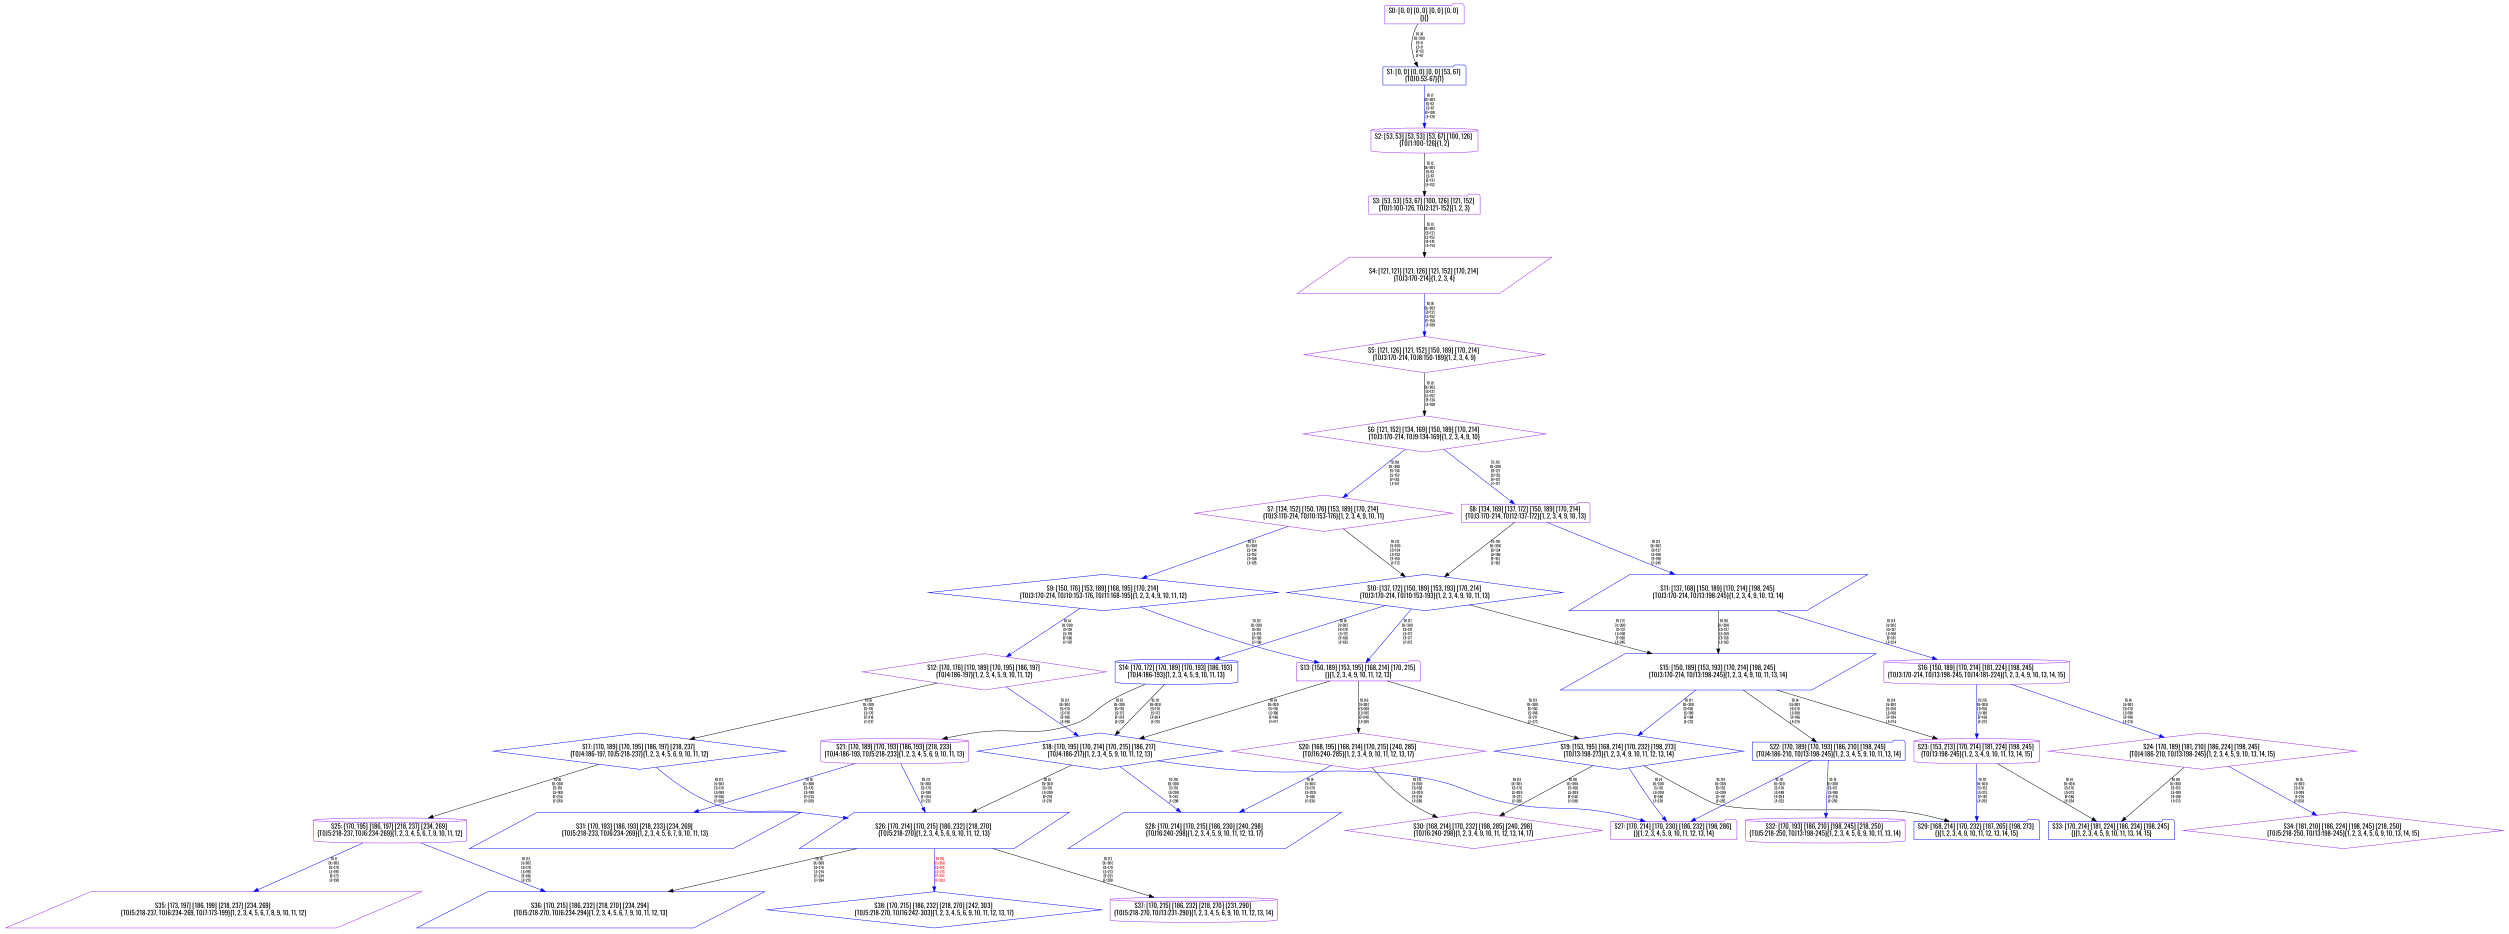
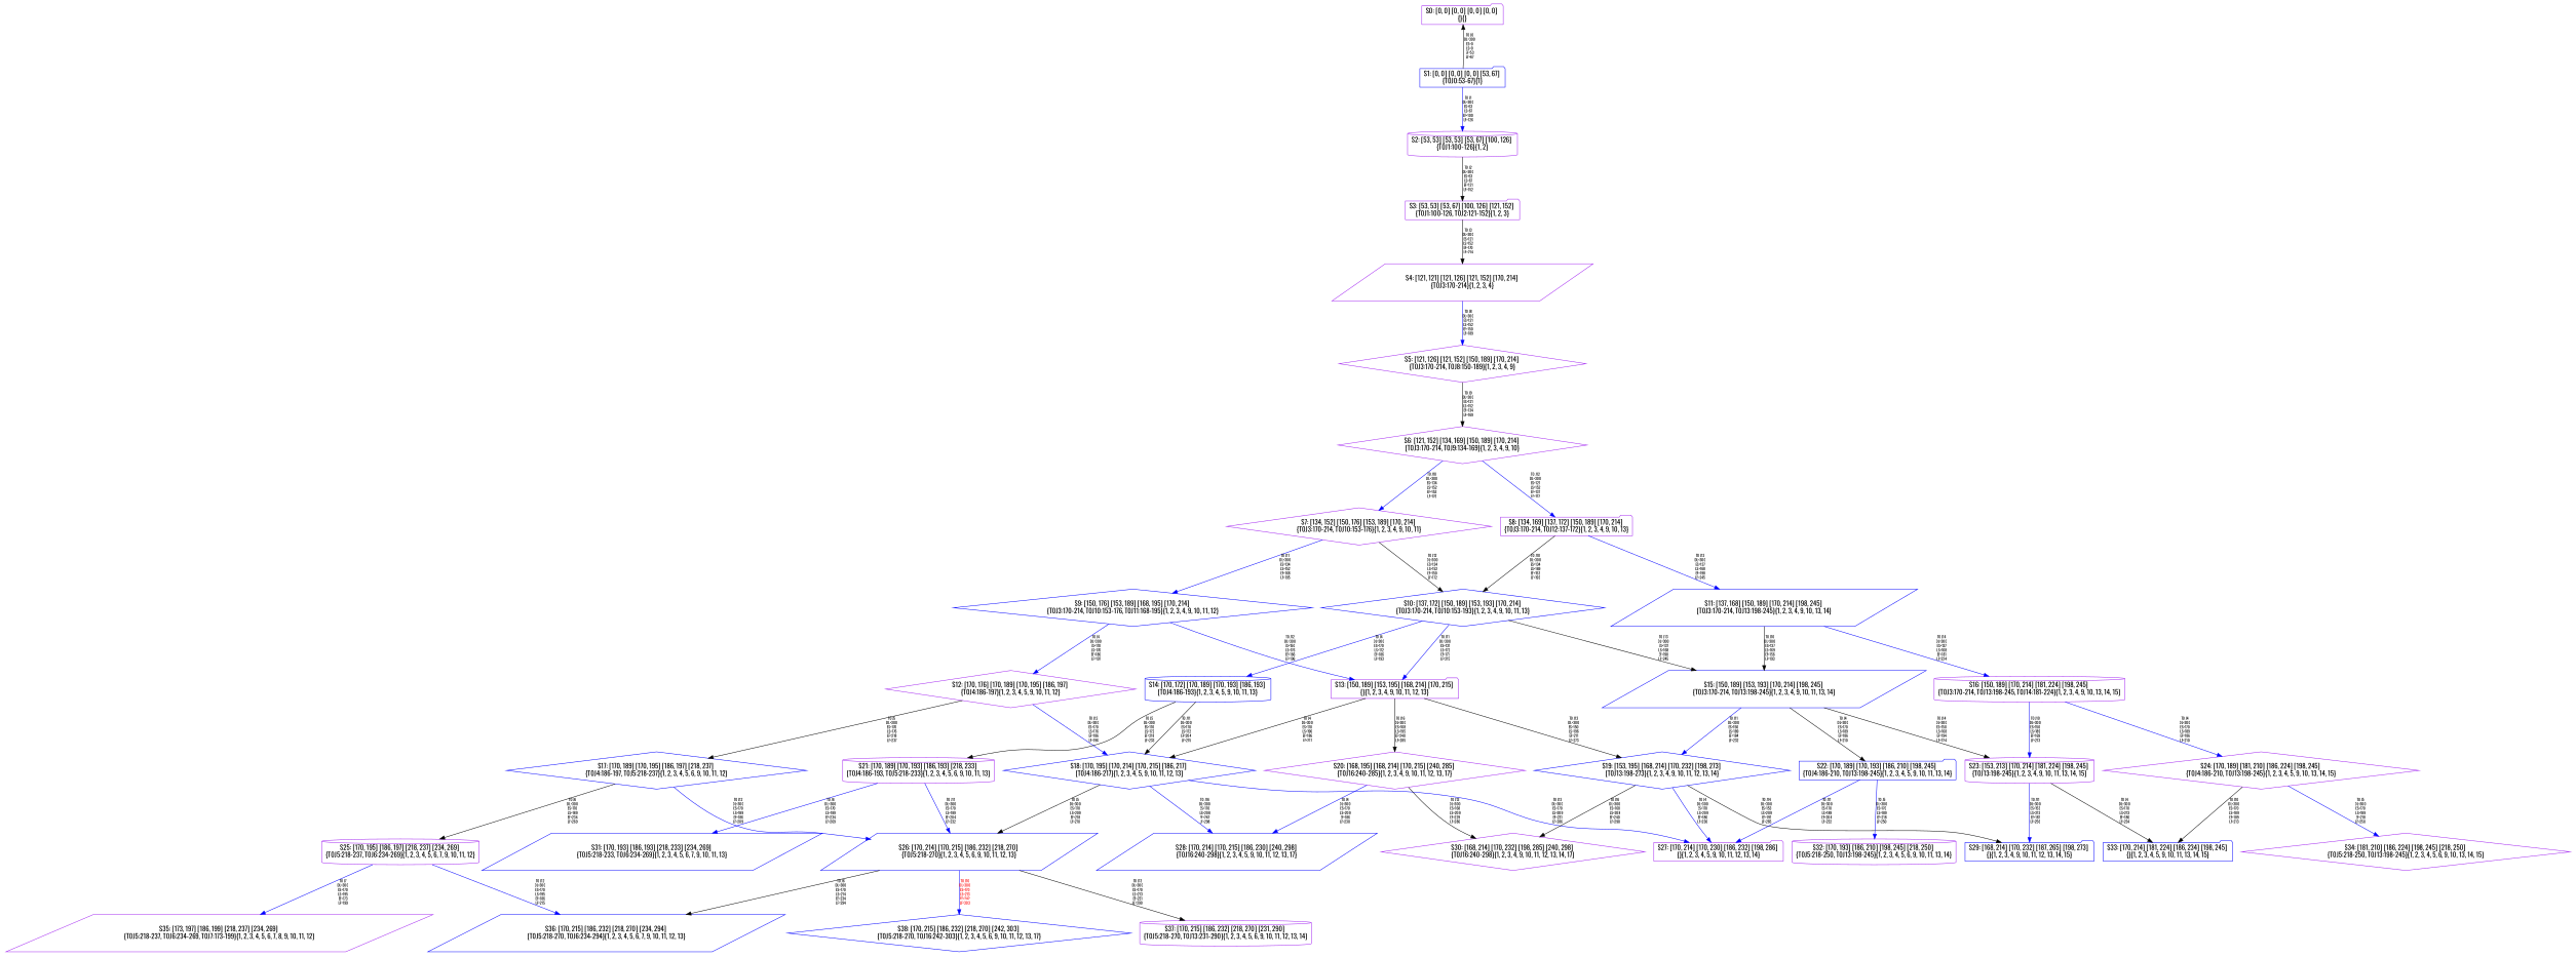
  digraph {
    fontname=Oswald
    node [color=purple shape=diamond fontname=Oswald]
    edge [fontsize=8 color=blue fontname=Oswald]
    n1 [label="S0: [0, 0] [0, 0] [0, 0] [0, 0] \n{}{}" shape=folder]
    n2 [label="S1: [0, 0] [0, 0] [0, 0] [53, 67] \n{T0J0:53-67}{1}" color=blue shape=folder]
    n3 [label="S2: [53, 53] [53, 53] [53, 67] [100, 126] \n{T0J1:100-126}{1, 2}" shape=cylinder]
    n4 [label="S3: [53, 53] [53, 67] [100, 126] [121, 152] \n{T0J1:100-126, T0J2:121-152}{1, 2, 3}" shape=folder]
    n5 [label="S4: [121, 121] [121, 126] [121, 152] [170, 214] \n{T0J3:170-214}{1, 2, 3, 4}" shape=parallelogram]
    n6 [label="S5: [121, 126] [121, 152] [150, 189] [170, 214] \n{T0J3:170-214, T0J8:150-189}{1, 2, 3, 4, 9}"]
    n7 [label="S6: [121, 152] [134, 169] [150, 189] [170, 214] \n{T0J3:170-214, T0J9:134-169}{1, 2, 3, 4, 9, 10}"]
    n8 [label="S7: [134, 152] [150, 176] [153, 189] [170, 214] \n{T0J3:170-214, T0J10:153-176}{1, 2, 3, 4, 9, 10, 11}"]
    n9 [label="S8: [134, 169] [137, 172] [150, 189] [170, 214] \n{T0J3:170-214, T0J12:137-172}{1, 2, 3, 4, 9, 10, 13}" shape=folder]
    n10 [label="S9: [150, 176] [153, 189] [168, 195] [170, 214] \n{T0J3:170-214, T0J10:153-176, T0J11:168-195}{1, 2, 3, 4, 9, 10, 11, 12}" color=blue]
    n11 [label="S10: [137, 172] [150, 189] [153, 193] [170, 214] \n{T0J3:170-214, T0J10:153-193}{1, 2, 3, 4, 9, 10, 11, 13}" color=blue]
    n12 [label="S11: [137, 168] [150, 189] [170, 214] [198, 245] \n{T0J3:170-214, T0J13:198-245}{1, 2, 3, 4, 9, 10, 13, 14}" color=blue shape=parallelogram]
    n13 [label="S12: [170, 176] [170, 189] [170, 195] [186, 197] \n{T0J4:186-197}{1, 2, 3, 4, 5, 9, 10, 11, 12}"]
    n14 [label="S13: [150, 189] [153, 195] [168, 214] [170, 215] \n{}{1, 2, 3, 4, 9, 10, 11, 12, 13}" shape=folder]
    n15 [label="S14: [170, 172] [170, 189] [170, 193] [186, 193] \n{T0J4:186-193}{1, 2, 3, 4, 5, 9, 10, 11, 13}" color=blue shape=cylinder]
    n16 [label="S15: [150, 189] [153, 193] [170, 214] [198, 245] \n{T0J3:170-214, T0J13:198-245}{1, 2, 3, 4, 9, 10, 11, 13, 14}" color=blue shape=parallelogram]
    n17 [label="S16: [150, 189] [170, 214] [181, 224] [198, 245] \n{T0J3:170-214, T0J13:198-245, T0J14:181-224}{1, 2, 3, 4, 9, 10, 13, 14, 15}" shape=cylinder]
    n18 [label="S17: [170, 189] [170, 195] [186, 197] [218, 237] \n{T0J4:186-197, T0J5:218-237}{1, 2, 3, 4, 5, 6, 9, 10, 11, 12}" color=blue]
    n19 [label="S18: [170, 195] [170, 214] [170, 215] [186, 217] \n{T0J4:186-217}{1, 2, 3, 4, 5, 9, 10, 11, 12, 13}" color=blue]
    n20 [label="S19: [153, 195] [168, 214] [170, 232] [198, 273] \n{T0J13:198-273}{1, 2, 3, 4, 9, 10, 11, 12, 13, 14}" color=blue]
    n21 [label="S20: [168, 195] [168, 214] [170, 215] [240, 285] \n{T0J16:240-285}{1, 2, 3, 4, 9, 10, 11, 12, 13, 17}"]
    n22 [label="S21: [170, 189] [170, 193] [186, 193] [218, 233] \n{T0J4:186-193, T0J5:218-233}{1, 2, 3, 4, 5, 6, 9, 10, 11, 13}" shape=cylinder]
    n23 [label="S22: [170, 189] [170, 193] [186, 210] [198, 245] \n{T0J4:186-210, T0J13:198-245}{1, 2, 3, 4, 5, 9, 10, 11, 13, 14}" color=blue shape=folder]
    n24 [label="S23: [153, 213] [170, 214] [181, 224] [198, 245] \n{T0J13:198-245}{1, 2, 3, 4, 9, 10, 11, 13, 14, 15}" shape=cylinder]
    n25 [label="S24: [170, 189] [181, 210] [186, 224] [198, 245] \n{T0J4:186-210, T0J13:198-245}{1, 2, 3, 4, 5, 9, 10, 13, 14, 15}"]
    n26 [label="S25: [170, 195] [186, 197] [218, 237] [234, 269] \n{T0J5:218-237, T0J6:234-269}{1, 2, 3, 4, 5, 6, 7, 9, 10, 11, 12}" shape=cylinder]
    n27 [label="S26: [170, 214] [170, 215] [186, 232] [218, 270] \n{T0J5:218-270}{1, 2, 3, 4, 5, 6, 9, 10, 11, 12, 13}" color=blue shape=parallelogram]
    n28 [label="S27: [170, 214] [170, 230] [186, 232] [198, 286] \n{}{1, 2, 3, 4, 5, 9, 10, 11, 12, 13, 14}" shape=folder]
    n29 [label="S28: [170, 214] [170, 215] [186, 230] [240, 298] \n{T0J16:240-298}{1, 2, 3, 4, 5, 9, 10, 11, 12, 13, 17}" color=blue shape=parallelogram]
    n30 [label="S29: [168, 214] [170, 232] [187, 265] [198, 273] \n{}{1, 2, 3, 4, 9, 10, 11, 12, 13, 14, 15}" color=blue shape=folder]
    n31 [label="S30: [168, 214] [170, 232] [198, 285] [240, 298] \n{T0J16:240-298}{1, 2, 3, 4, 9, 10, 11, 12, 13, 14, 17}"]
    n32 [label="S31: [170, 193] [186, 193] [218, 233] [234, 269] \n{T0J5:218-233, T0J6:234-269}{1, 2, 3, 4, 5, 6, 7, 9, 10, 11, 13}" color=blue shape=parallelogram]
    n33 [label="S32: [170, 193] [186, 210] [198, 245] [218, 250] \n{T0J5:218-250, T0J13:198-245}{1, 2, 3, 4, 5, 6, 9, 10, 11, 13, 14}" shape=cylinder]
    n34 [label="S33: [170, 214] [181, 224] [186, 234] [198, 245] \n{}{1, 2, 3, 4, 5, 9, 10, 11, 13, 14, 15}" color=blue shape=folder]
    n35 [label="S34: [181, 210] [186, 224] [198, 245] [218, 250] \n{T0J5:218-250, T0J13:198-245}{1, 2, 3, 4, 5, 6, 9, 10, 13, 14, 15}"]
    n36 [label="S35: [173, 197] [186, 199] [218, 237] [234, 269] \n{T0J5:218-237, T0J6:234-269, T0J7:173-199}{1, 2, 3, 4, 5, 6, 7, 8, 9, 10, 11, 12}" shape=parallelogram]
    n37 [label="S36: [170, 215] [186, 232] [218, 270] [234, 294] \n{T0J5:218-270, T0J6:234-294}{1, 2, 3, 4, 5, 6, 7, 9, 10, 11, 12, 13}" color=blue shape=parallelogram]
    n38 [label="S37: [170, 215] [186, 232] [218, 270] [231, 290] \n{T0J5:218-270, T0J13:231-290}{1, 2, 3, 4, 5, 6, 9, 10, 11, 12, 13, 14}" shape=cylinder]
    n39 [color=blue label="S38: [170, 215] [186, 232] [218, 270] [242, 303] \n{T0J5:218-270, T0J16:242-303}{1, 2, 3, 4, 5, 6, 9, 10, 11, 12, 13, 17}"]
-   n1 -> n2 [label="T0 J0\nDL=300\nES=0\nLS=0\nEF=53\nLF=67" color=black]
+   n2 -> n1 [label="T0 J0\nDL=300\nES=0\nLS=0\nEF=53\nLF=67" color=black]
    n2 -> n3 [label="T0 J1\nDL=300\nES=53\nLS=67\nEF=100\nLF=126"]
    n3 -> n4 [label="T0 J2\nDL=300\nES=53\nLS=67\nEF=121\nLF=152" color=black]
    n4 -> n5 [label="T0 J3\nDL=300\nES=121\nLS=152\nEF=170\nLF=214" color=black]
    n5 -> n6 [label="T0 J8\nDL=300\nES=121\nLS=152\nEF=150\nLF=189"]
    n6 -> n7 [label="T0 J9\nDL=300\nES=121\nLS=152\nEF=134\nLF=169" color=black]
    n7 -> n8 [label="T0 J10\nDL=300\nES=134\nLS=152\nEF=153\nLF=176"]
    n7 -> n9 [label="T0 J12\nDL=300\nES=121\nLS=152\nEF=137\nLF=172"]
    n8 -> n10 [label="T0 J11\nDL=300\nES=134\nLS=152\nEF=168\nLF=195"]
    n8 -> n11 [label="T0 J12\nDL=300\nES=134\nLS=152\nEF=150\nLF=172" color=black]
    n9 -> n11 [label="T0 J10\nDL=300\nES=134\nLS=169\nEF=153\nLF=193" color=black]
    n9 -> n12 [label="T0 J13\nDL=300\nES=137\nLS=168\nEF=198\nLF=245"]
    n10 -> n13 [label="T0 J4\nDL=300\nES=170\nLS=176\nEF=186\nLF=197"]
    n10 -> n14 [label="T0 J12\nDL=300\nES=150\nLS=176\nEF=166\nLF=196"]
    n11 -> n14 [label="T0 J11\nDL=300\nES=137\nLS=172\nEF=171\nLF=215"]
    n11 -> n15 [label="T0 J4\nDL=300\nES=170\nLS=172\nEF=186\nLF=193"]
    n11 -> n16 [label="T0 J13\nDL=300\nES=137\nLS=168\nEF=198\nLF=245" color=black]
    n12 -> n16 [label="T0 J10\nDL=300\nES=137\nLS=169\nEF=156\nLF=193" color=black]
    n12 -> n17 [label="T0 J14\nDL=300\nES=137\nLS=168\nEF=181\nLF=224"]
    n13 -> n18 [label="T0 J5\nDL=300\nES=170\nLS=176\nEF=218\nLF=237" color=black]
    n13 -> n19 [label="T0 J12\nDL=300\nES=170\nLS=176\nEF=186\nLF=196"]
    n14 -> n19 [label="T0 J4\nDL=300\nES=170\nLS=196\nEF=186\nLF=217" color=black]
    n14 -> n20 [label="T0 J13\nDL=300\nES=150\nLS=196\nEF=211\nLF=273" color=black]
    n14 -> n21 [label="T0 J16\nDL=300\nES=168\nLS=195\nEF=240\nLF=285" color=black]
    n15 -> n19 [label="T0 J11\nDL=300\nES=170\nLS=172\nEF=204\nLF=215" color=black]
    n15 -> n22 [label="T0 J5\nDL=300\nES=170\nLS=172\nEF=218\nLF=233" color=black]
    n16 -> n20 [label="T0 J11\nDL=300\nES=150\nLS=189\nEF=184\nLF=232"]
    n16 -> n23 [label="T0 J4\nDL=300\nES=170\nLS=189\nEF=186\nLF=210" color=black]
    n16 -> n24 [label="T0 J14\nDL=300\nES=150\nLS=168\nEF=194\nLF=224" color=black]
    n17 -> n24 [label="T0 J10\nDL=300\nES=150\nLS=189\nEF=169\nLF=213"]
    n17 -> n25 [label="T0 J4\nDL=300\nES=170\nLS=189\nEF=186\nLF=210"]
    n18 -> n26 [label="T0 J6\nDL=300\nES=170\nLS=189\nEF=234\nLF=269" color=black]
    n18 -> n27 [label="T0 J12\nDL=300\nES=170\nLS=189\nEF=186\nLF=209"]
    n19 -> n27 [label="T0 J5\nDL=300\nES=170\nLS=209\nEF=218\nLF=270" color=black]
    n19 -> n28 [label="T0 J13\nDL=300\nES=170\nLS=209\nEF=231\nLF=286"]
    n19 -> n29 [label="T0 J16\nDL=300\nES=170\nLS=208\nEF=242\nLF=298"]
    n20 -> n28 [label="T0 J4\nDL=300\nES=170\nLS=209\nEF=186\nLF=230"]
    n20 -> n30 [label="T0 J14\nDL=300\nES=153\nLS=209\nEF=197\nLF=265" color=black]
    n20 -> n31 [label="T0 J16\nDL=300\nES=168\nLS=208\nEF=240\nLF=298" color=black]
    n21 -> n29 [label="T0 J4\nDL=300\nES=170\nLS=209\nEF=186\nLF=230"]
    n21 -> n31 [label="T0 J13\nDL=300\nES=168\nLS=209\nEF=229\nLF=286" color=black]
    n22 -> n27 [label="T0 J11\nDL=300\nES=170\nLS=189\nEF=204\nLF=232"]
    n22 -> n32 [label="T0 J6\nDL=300\nES=170\nLS=189\nEF=234\nLF=269"]
    n23 -> n28 [label="T0 J11\nDL=300\nES=170\nLS=189\nEF=204\nLF=232"]
    n23 -> n33 [label="T0 J5\nDL=300\nES=170\nLS=189\nEF=218\nLF=250"]
    n24 -> n30 [label="T0 J11\nDL=300\nES=153\nLS=213\nEF=187\nLF=256"]
    n24 -> n34 [label="T0 J4\nDL=300\nES=170\nLS=213\nEF=186\nLF=234" color=black]
    n25 -> n34 [label="T0 J10\nDL=300\nES=170\nLS=189\nEF=189\nLF=213" color=black]
    n25 -> n35 [label="T0 J5\nDL=300\nES=170\nLS=189\nEF=218\nLF=250"]
    n26 -> n36 [label="T0 J7\nDL=300\nES=170\nLS=195\nEF=173\nLF=199"]
    n26 -> n37 [label="T0 J12\nDL=300\nES=170\nLS=195\nEF=186\nLF=215"]
    n27 -> n37 [label="T0 J6\nDL=300\nES=170\nLS=214\nEF=234\nLF=294" color=black]
    n27 -> n38 [label="T0 J13\nDL=300\nES=170\nLS=213\nEF=231\nLF=290" color=black]
    n27 -> n39 [fontcolor=Red label="T0 J16\nDL=300\nES=170\nLS=213\nEF=242\nLF=303"]
  }
